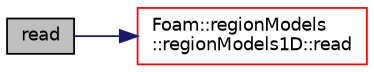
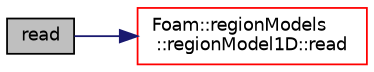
  digraph {
    rankdir=LR
    fontname="DejaVu Sans"
    node [fontname="DejaVu Sans" fontsize=10 shape=record]
    n1 [color=black fillcolor=grey75 fontcolor=black height=0.2 label=read style=filled width=0.4]
-   n2 [color=red height=0.2 label="Foam::regionModels\l::regionModels1D::read" width=0.4]
+   n2 [color=red height=0.2 label="Foam::regionModels\l::regionModel1D::read" width=0.4]
    n1 -> n2 [color=midnightblue fontname="DejaVu Sans" fontsize=10 labelfontname=FreeSans labelfontsize=10 style=solid]
  }
